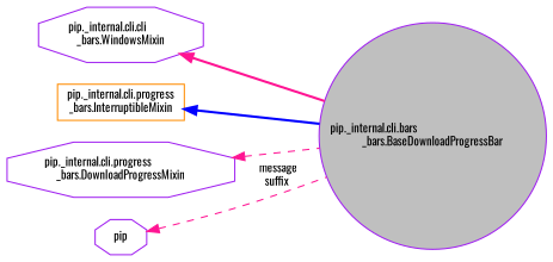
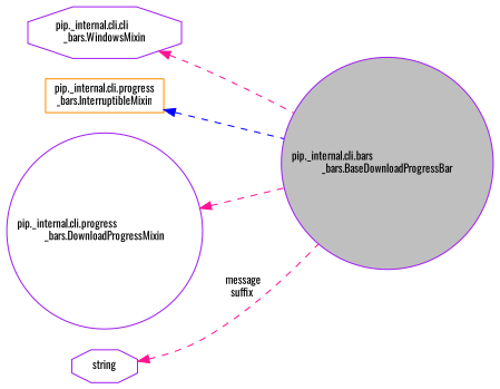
  digraph {
    fontname=Oswald
    rankdir=LR
    node [color=purple fillcolor=white fontname=Oswald fontsize=10 shape=circle style=filled]
    edge [color=deeppink dir=back fontname=Oswald fontsize=10 labelfontname=Helvetica labelfontsize=10 style=bold]
    n1 [fillcolor=grey75 fontcolor=black height=0.2 label="pip._internal.cli.bars\l_bars.BaseDownloadProgressBar" width=0.4]
    n2 [height=0.2 label="pip._internal.cli.cli\l_bars.WindowsMixin" shape=octagon width=0.4]
    n3 [color=darkorange height=0.2 label="pip._internal.cli.progress\l_bars.InterruptibleMixin" shape=box width=0.4]
-   n4 [height=0.2 label="pip._internal.cli.progress\l_bars.DownloadProgressMixin" shape=octagon width=0.4]
-   n5 [height=0.2 label=pip shape=octagon width=0.4]
-   n2 -> n1
-   n3 -> n1 [color=blue]
+   n4 [height=0.2 label="pip._internal.cli.progress\l_bars.DownloadProgressMixin" width=0.4]
+   n5 [height=0.2 label=string shape=octagon width=0.4]
+   n2 -> n1 [style=dashed]
+   n3 -> n1 [color=blue style=dashed]
    n4 -> n1 [style=dashed]
    n5 -> n1 [label=" message\nsuffix" style=dashed]
  }
